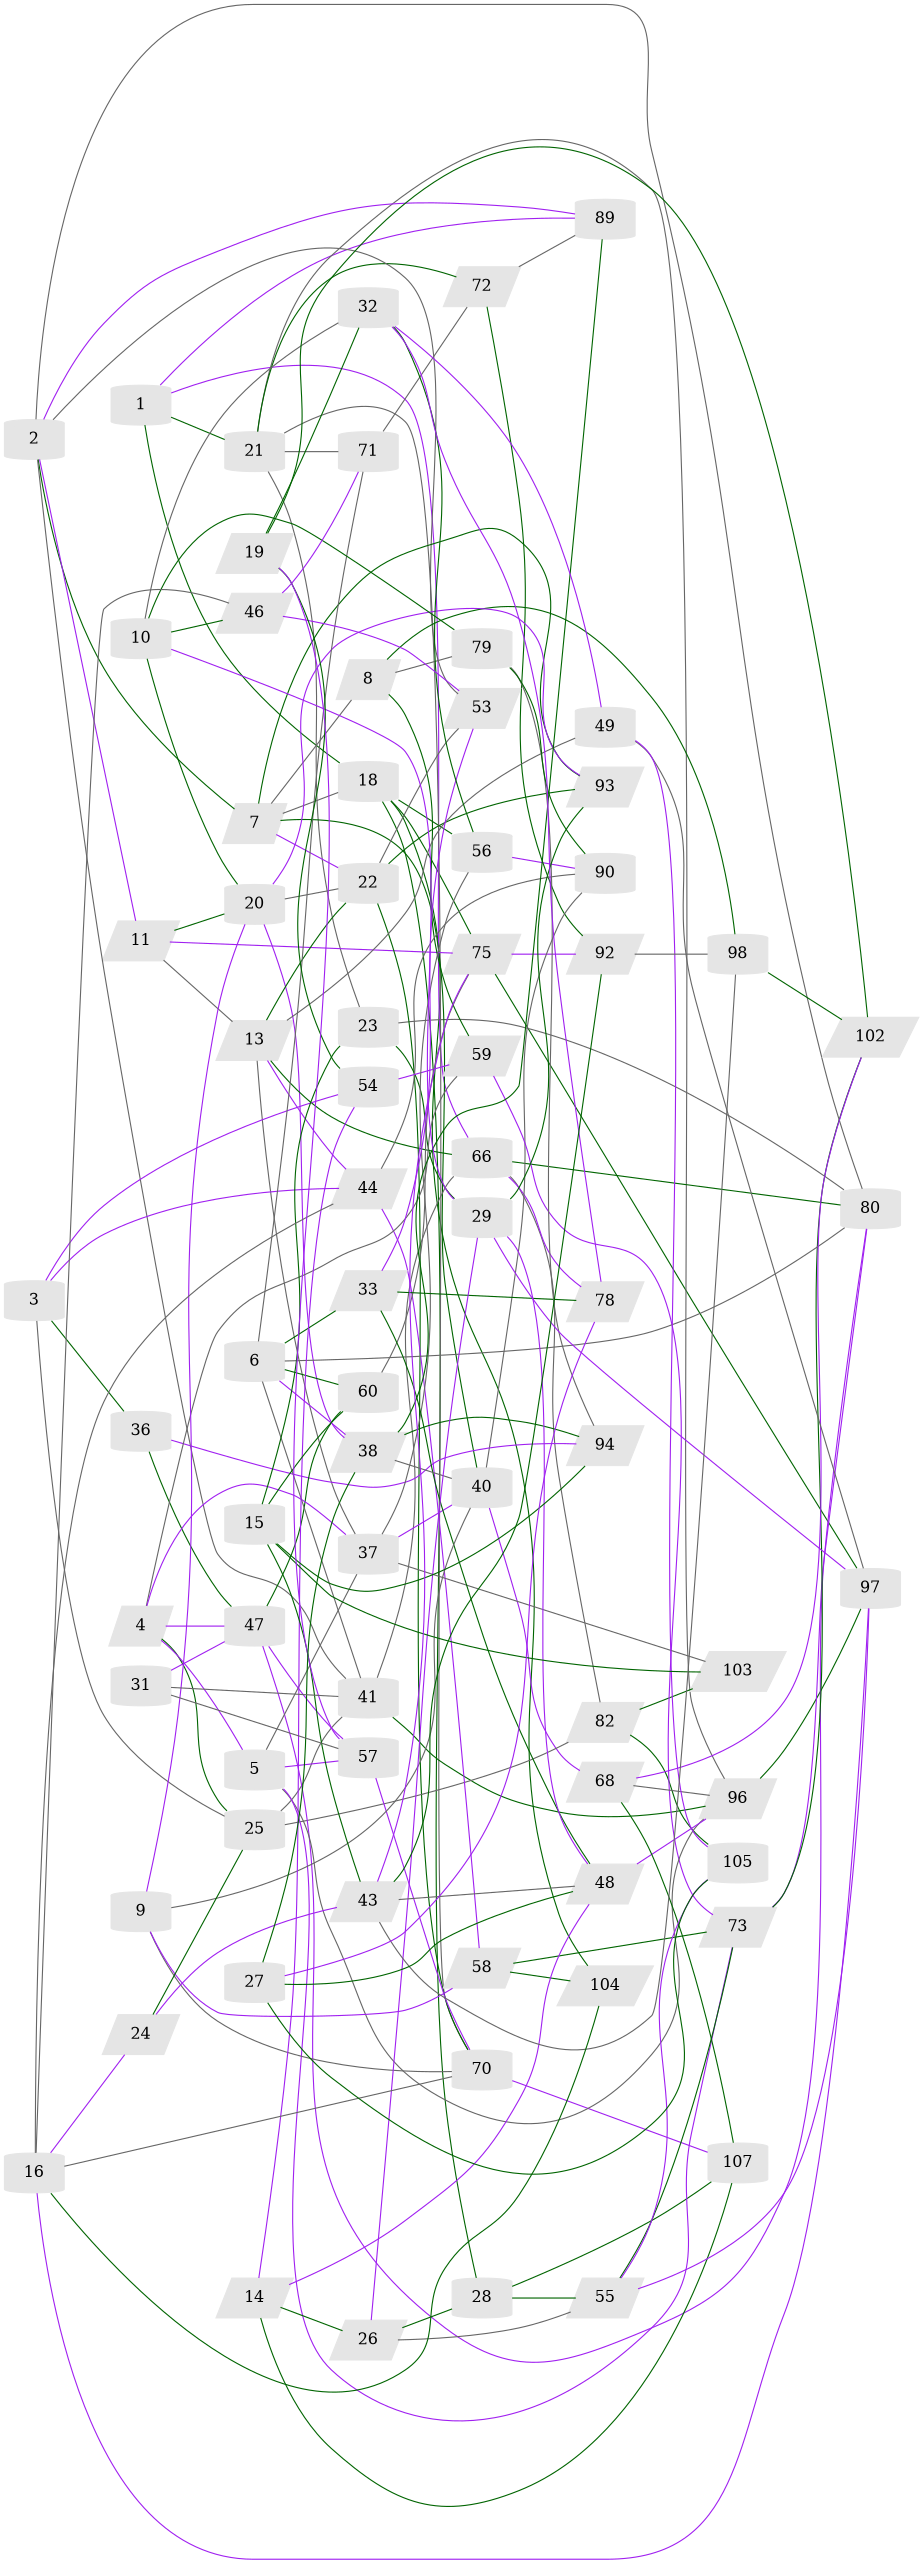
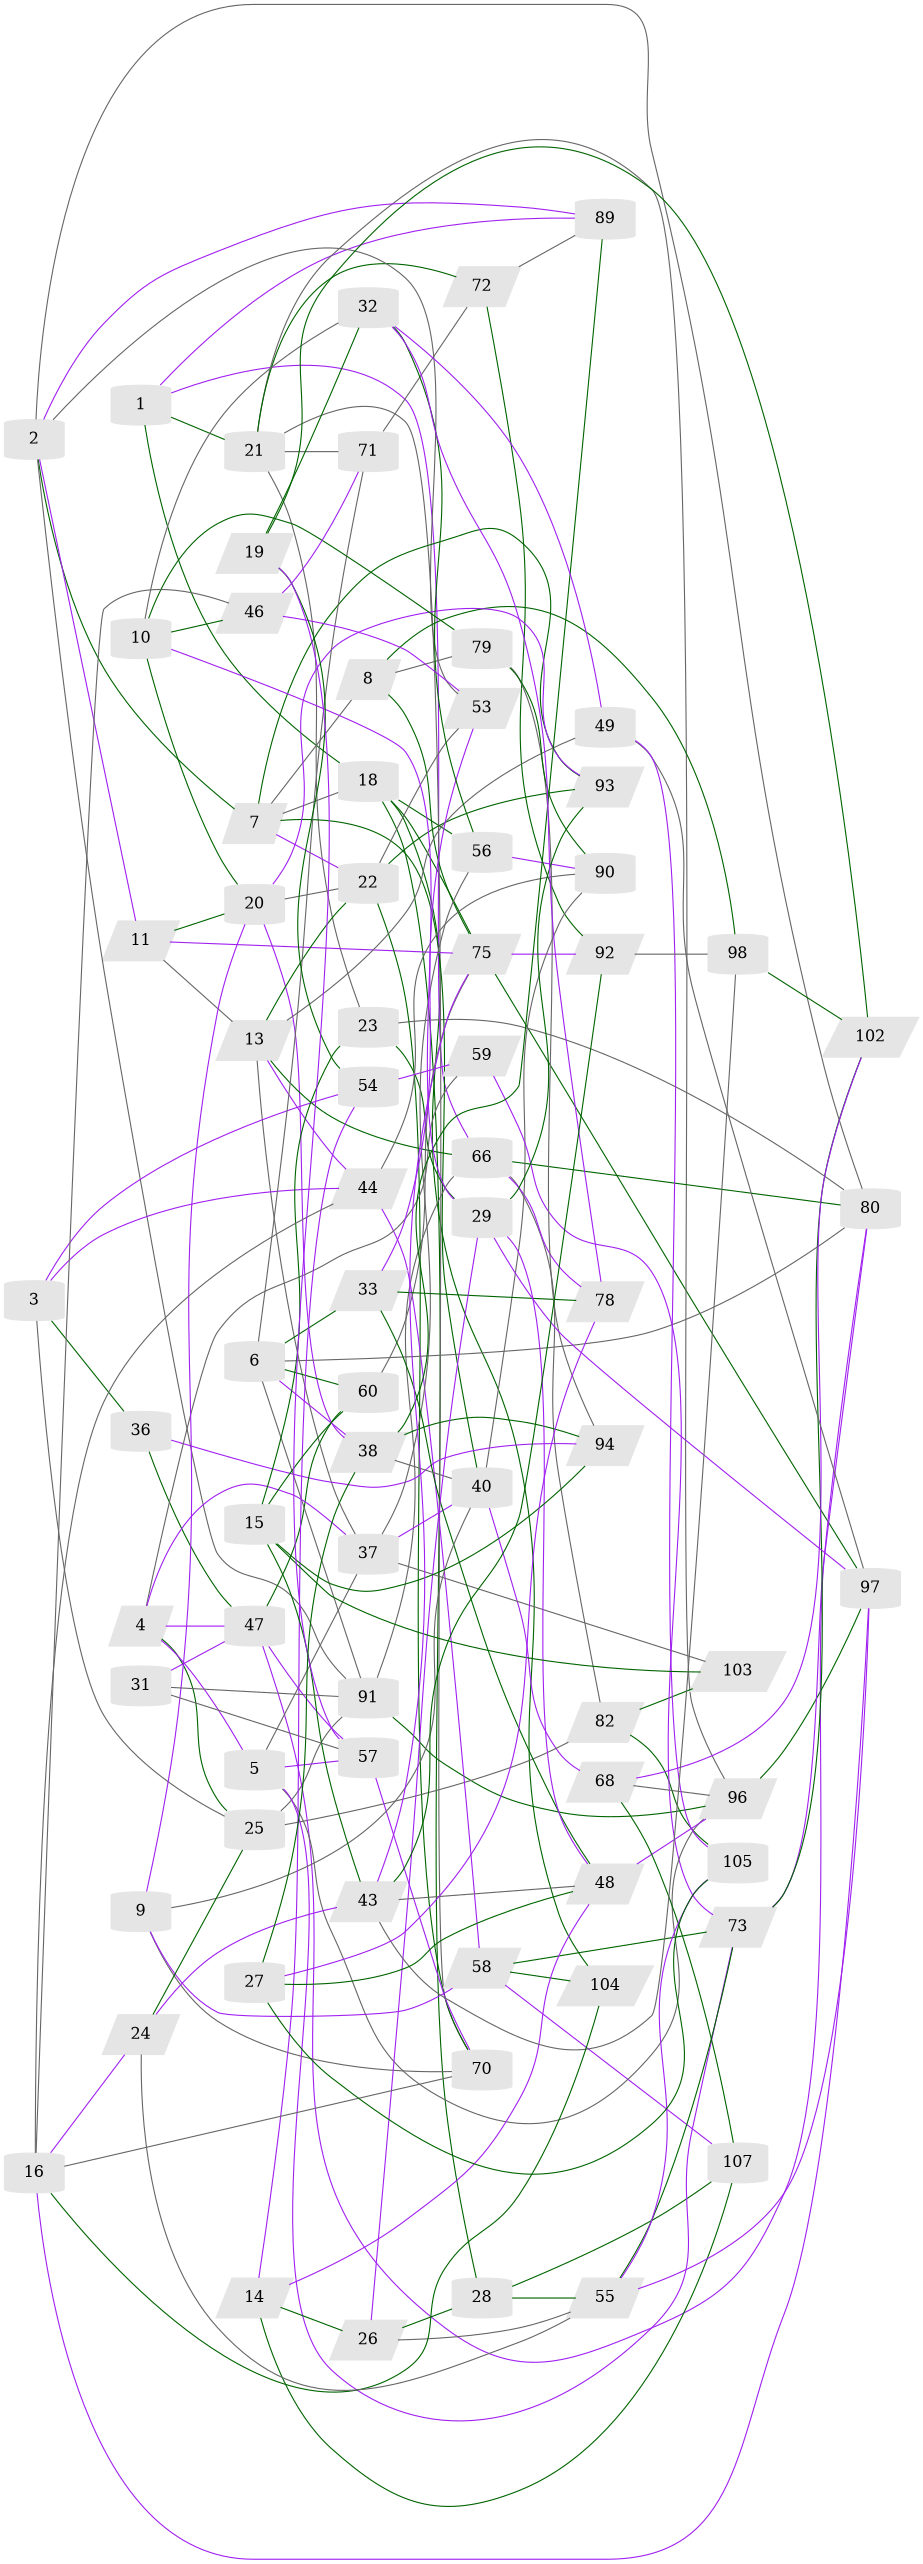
  graph {
    rankdir=LR
    node [color=gray90 shape=cylinder style=filled]
    edge [color=darkgreen]
    18 [super="+50"]
    75 [shape=parallelogram super="+100"]
    104 [shape=parallelogram]
    28
    56
    1
    21 [super="+39"]
    66 [super="+69"]
    89
    96 [shape=parallelogram super="+101"]
    71
    70 [super="+77"]
    23
    72 [shape=parallelogram]
    80 [super="+84"]
    82 [shape=parallelogram]
    78 [shape=parallelogram]
    2 [super="+63"]
    7 [shape=parallelogram super="+52"]
    11 [shape=parallelogram]
-   41 [super="+67"]
+   41 [super="+67" label=91]
    53 [shape=parallelogram]
    8 [shape=parallelogram]
    22 [super="+30"]
    40 [super="+42"]
    93 [shape=parallelogram]
    20 [super="+74"]
    13 [shape=parallelogram super="+17"]
    25 [super="+87"]
    3
    36 [super="+51"]
    44 [shape=parallelogram super="+45"]
    54
    47 [super="+88"]
    94 [shape=parallelogram]
    58 [shape=parallelogram]
    90
    59 [shape=parallelogram]
    4 [shape=parallelogram super="+95"]
    5
    37 [super="+83"]
    57 [super="+62"]
    73 [shape=parallelogram super="+86"]
    103 [shape=parallelogram]
    60
    97 [super="+99"]
    6 [super="+85"]
    33 [shape=parallelogram]
    38 [shape=parallelogram super="+65"]
    48 [shape=parallelogram super="+76"]
    79
    98
    68 [shape=parallelogram]
    102 [shape=parallelogram]
    9
    107
    10 [super="+64"]
    29 [super="+35"]
    32 [super="+91"]
    46 [shape=parallelogram]
    49
    92 [shape=parallelogram]
    105
    14 [shape=parallelogram]
    26 [shape=parallelogram]
    55 [shape=parallelogram super="+106"]
    15 [super="+61"]
    43 [shape=parallelogram super="+81"]
    16 [super="+34"]
    24 [shape=parallelogram]
    19 [shape=parallelogram]
    27
    31
    18 -- 75
    18 -- 104
    18 -- 28
    18 -- 56
    75 -- 97
    75 -- 92 [color=purple]
    28 -- 107
    28 -- 55
    56 -- 90 [color=purple]
    1 -- 18
    1 -- 21
    1 -- 66 [color=purple]
    1 -- 89 [color=purple]
    21 -- 96 [color=gray40]
    21 -- 71 [color=gray40]
    21 -- 70 [color=gray40]
    21 -- 23 [color=gray40]
    21 -- 72
    66 -- 80
    66 -- 82 [color=gray40]
    66 -- 78 [color=purple]
    96 -- 97
    71 -- 72 [color=gray40]
-   70 -- 107 [color=purple]
+   58 -- 107 [color=purple]
    23 -- 80 [color=gray40]
    23 -- 29
    72 -- 89 [color=gray40]
    72 -- 92
    82 -- 103
    82 -- 105
    2 -- 89 [color=purple]
    2 -- 80 [color=gray40]
    2 -- 7
    2 -- 11 [color=purple]
    2 -- 41 [color=gray40]
    2 -- 53 [color=gray40]
    7 -- 18 [color=gray40]
    7 -- 8 [color=gray40]
    7 -- 22 [color=purple]
    7 -- 40
    7 -- 93
    11 -- 75 [color=purple]
    11 -- 20
    11 -- 13 [color=gray40]
    41 -- 66 [color=gray40]
    41 -- 96
-   8 -- 59
+   8 -- 75
    8 -- 79 [color=gray40]
    8 -- 98
    22 -- 70
    22 -- 53 [color=gray40]
    22 -- 93
    40 -- 90 [color=gray40]
    40 -- 68 [color=purple]
    20 -- 22 [color=gray40]
    20 -- 93 [color=purple]
    20 -- 38 [color=purple]
    13 -- 66
    13 -- 22
    13 -- 44 [color=purple]
    13 -- 37 [color=gray40]
    13 -- 49 [color=gray40]
    25 -- 82 [color=gray40]
    25 -- 41 [color=gray40]
    3 -- 25 [color=gray40]
    3 -- 36
    3 -- 44 [color=purple]
    3 -- 54 [color=purple]
    36 -- 47
    36 -- 94 [color=purple]
    44 -- 58 [color=purple]
    44 -- 90 [color=gray40]
    54 -- 59 [color=purple]
    47 -- 80 [color=purple]
    47 -- 57 [color=purple]
    47 -- 60
    58 -- 104
    58 -- 73
    59 -- 73 [color=purple]
    4 -- 25 [weight=2]
    4 -- 47 [color=purple]
    4 -- 59 [color=gray40]
    4 -- 5 [color=purple]
    4 -- 37 [color=purple]
    5 -- 96 [color=gray40]
    5 -- 37 [color=gray40]
    5 -- 57 [color=purple]
    5 -- 73 [color=purple]
    37 -- 56 [color=gray40]
    37 -- 40 [color=purple]
    37 -- 103 [color=gray40]
    57 -- 70 [color=purple]
    73 -- 80 [color=purple]
    73 -- 102
    60 -- 75 [color=gray40]
    6 -- 71 [color=gray40]
    6 -- 80 [color=gray40]
    6 -- 41 [color=gray40]
    6 -- 60
    6 -- 33
    6 -- 38 [color=purple]
    33 -- 78
    33 -- 53 [color=purple]
    33 -- 48
    38 -- 89
    38 -- 40 [color=gray40]
    38 -- 94
    48 -- 96 [color=purple]
    79 -- 94 [color=gray40]
    79 -- 90
    98 -- 102
    68 -- 96 [color=gray40]
    68 -- 102 [color=purple]
    68 -- 107
    9 -- 70 [color=gray40]
    9 -- 40 [color=gray40]
    9 -- 20 [color=purple]
    9 -- 58 [color=purple]
    10 -- 20
    10 -- 79
    10 -- 29 [color=purple]
    10 -- 32 [color=gray40 weight=2]
    10 -- 46
    29 -- 93
    29 -- 97 [color=purple]
    29 -- 48 [color=purple]
    32 -- 56
    32 -- 78 [color=purple]
    32 -- 49 [color=purple]
    46 -- 71 [color=purple]
    46 -- 53 [color=purple]
    49 -- 97 [color=gray40]
    49 -- 105 [color=purple]
    92 -- 98 [color=gray40]
    14 -- 54 [color=purple]
    14 -- 48 [color=purple]
    14 -- 107
    14 -- 26
    26 -- 28
    26 -- 29 [color=purple]
    26 -- 55 [color=gray40]
    55 -- 73
    55 -- 97 [color=purple]
    55 -- 105 [color=purple]
    15 -- 23
    15 -- 94
    15 -- 103 [weight=2]
    15 -- 60
    15 -- 43
    43 -- 75 [color=purple]
    43 -- 48 [color=gray40]
    43 -- 98 [color=gray40]
    43 -- 92
    16 -- 104
    16 -- 70 [color=gray40]
    16 -- 44 [color=gray40]
    16 -- 97 [color=purple]
    16 -- 46 [color=gray40]
    16 -- 24 [color=purple]
    24 -- 25
+   24 -- 55 [color=gray40]
    24 -- 43 [color=purple]
    19 -- 54
    19 -- 57 [color=purple]
    19 -- 102
    19 -- 32
    27 -- 78 [color=purple]
    27 -- 38
    27 -- 48
    27 -- 105
    31 -- 41 [color=gray40]
    31 -- 47 [color=purple]
    31 -- 57 [color=gray40]
  }
